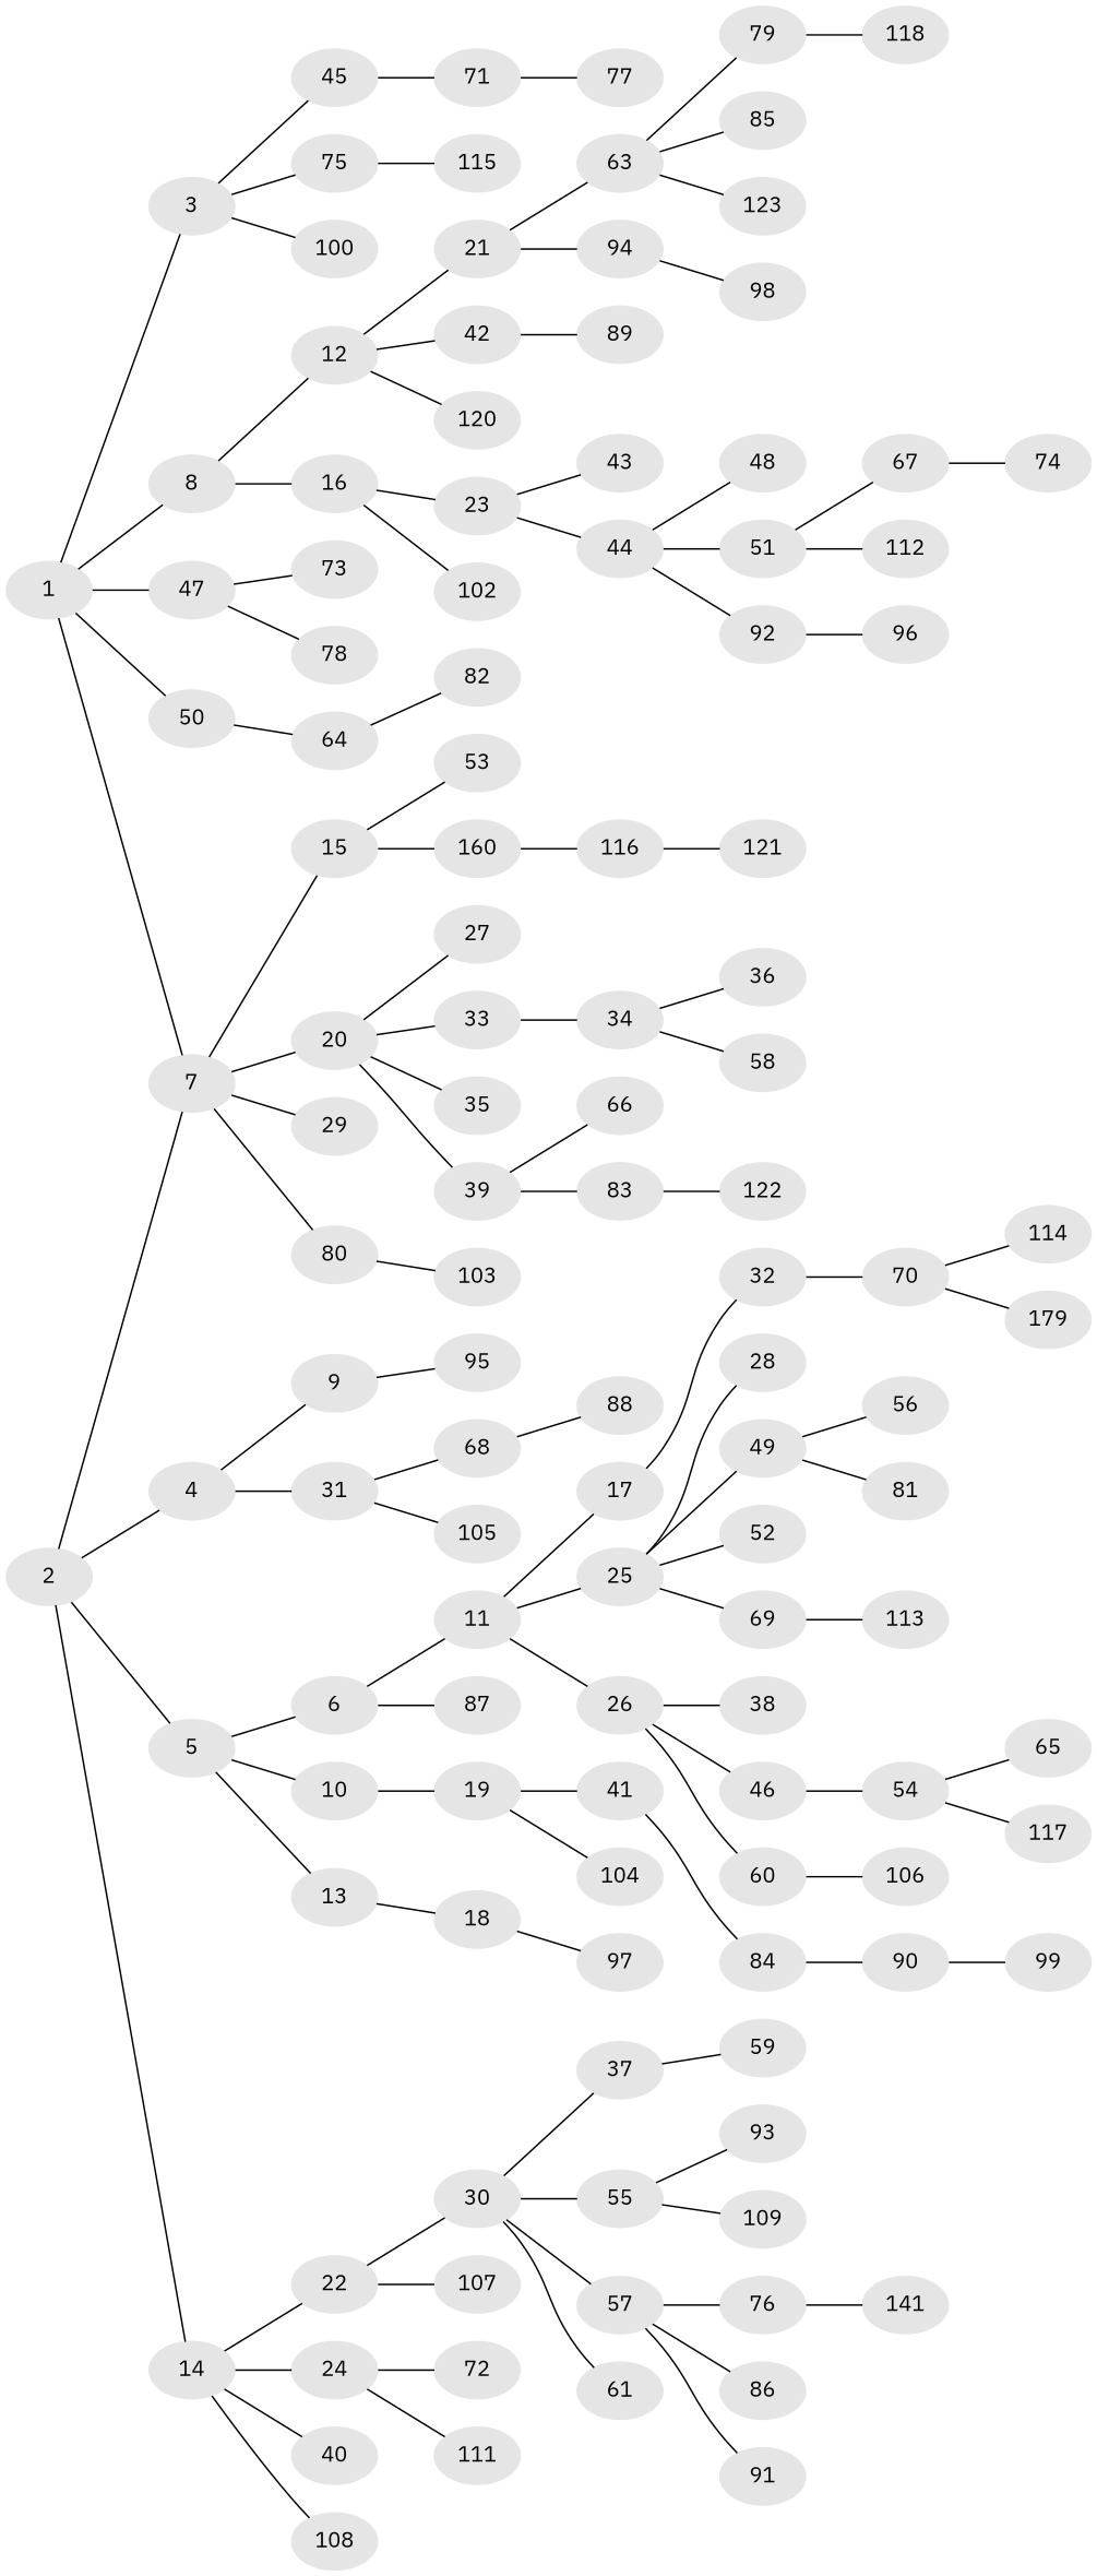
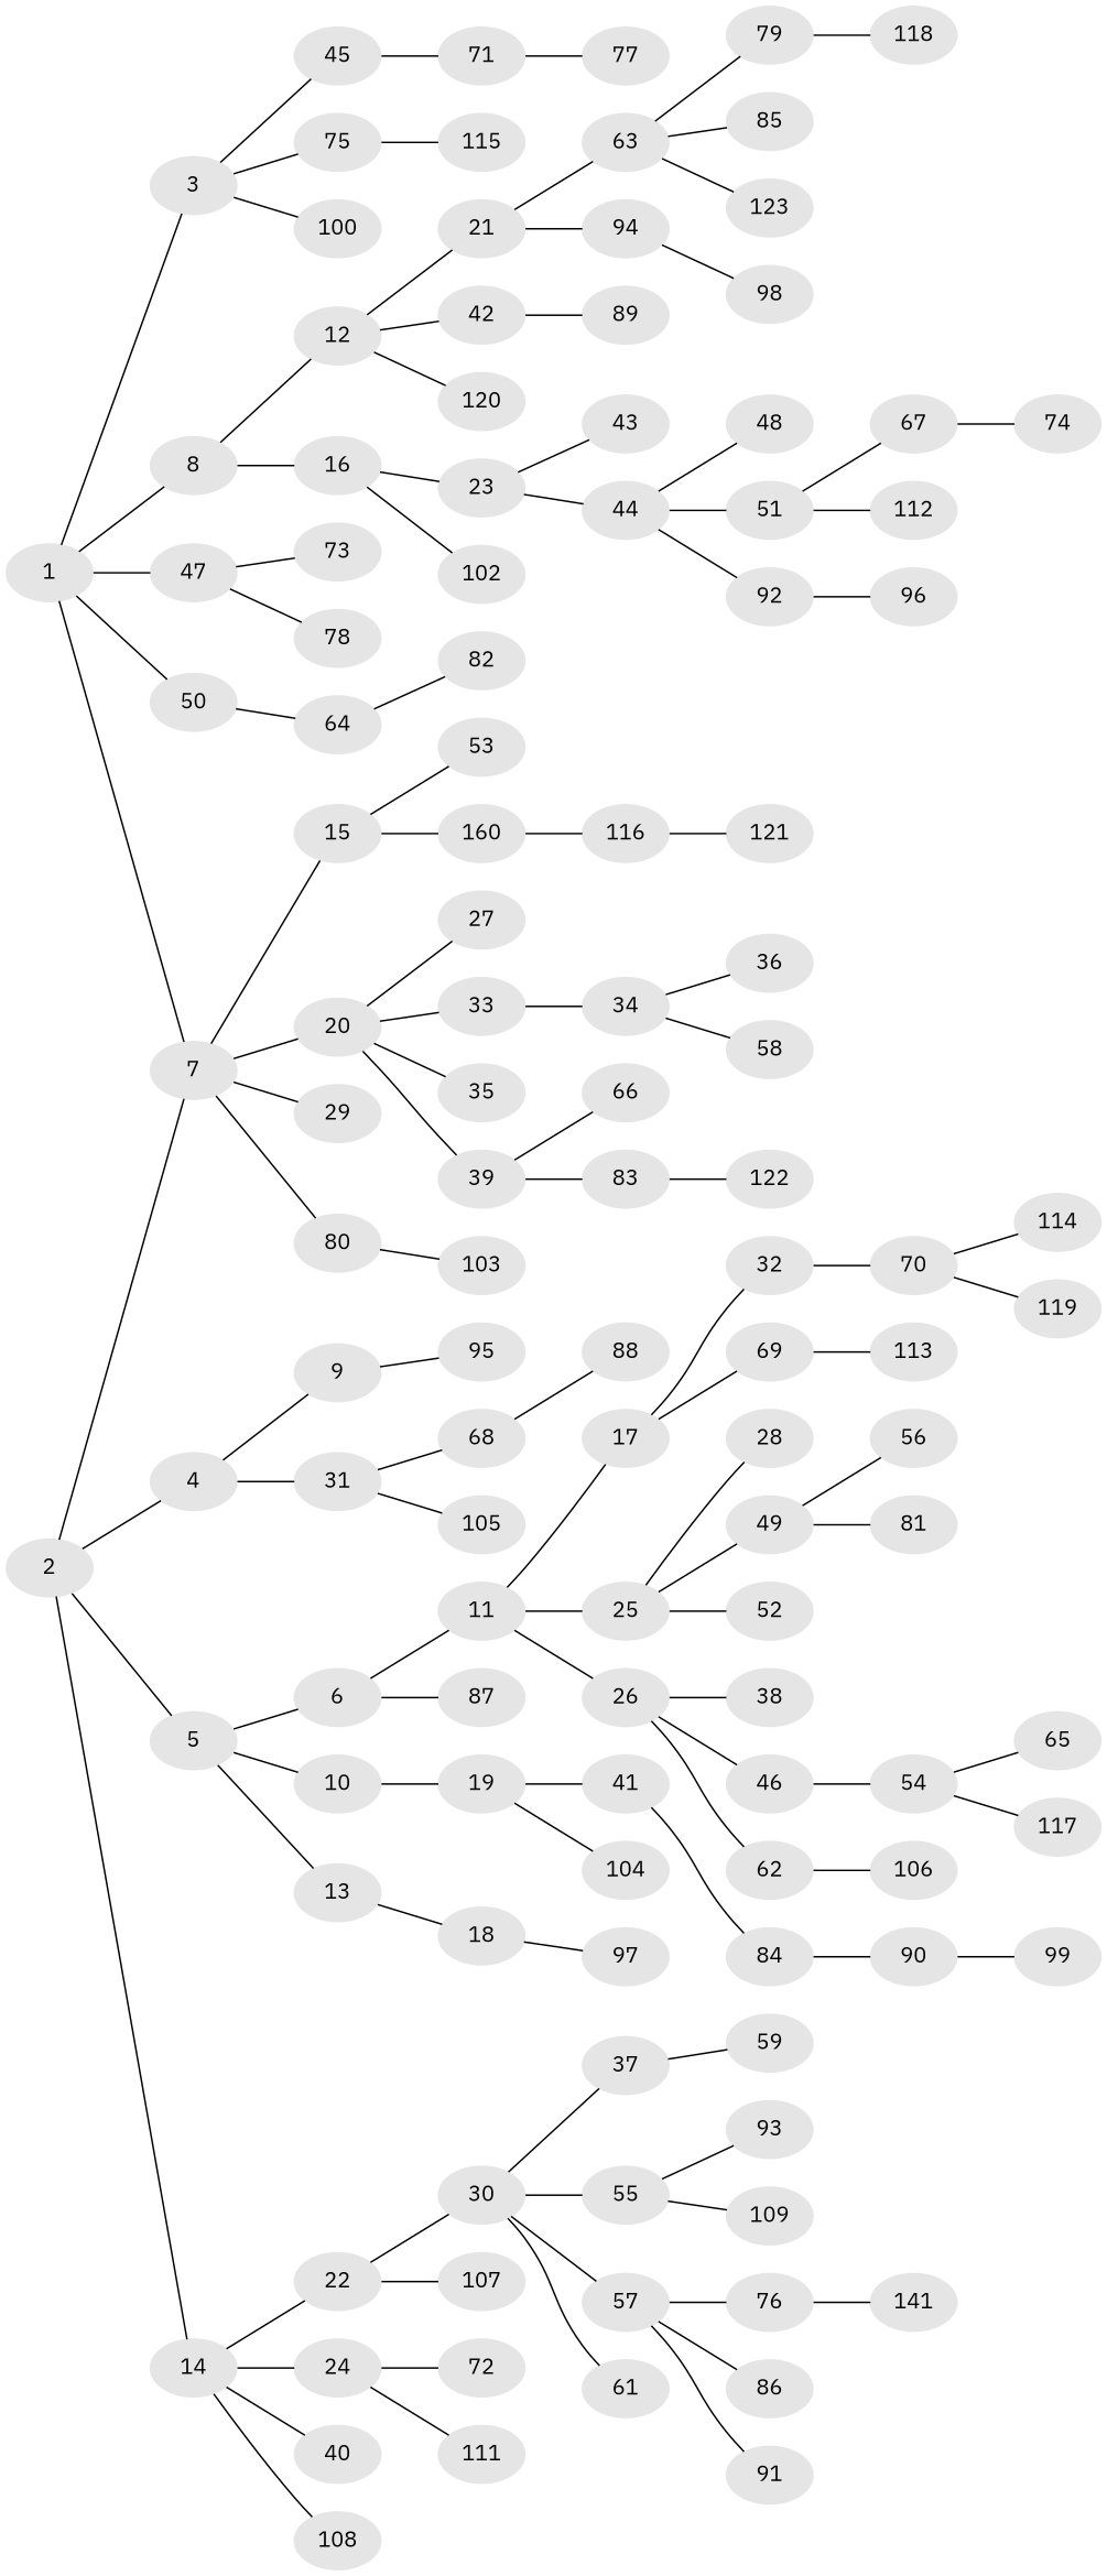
  graph {
    fontname="IBM Plex Sans"
    rankdir=LR
    node [color=gray90 fontname="IBM Plex Sans" style=filled]
    edge [fontname="IBM Plex Sans"]
    1
    3
    8
    47
    50
    7
    2
    4
    5
    14
    45
    75
    100
    12
    16
    73
    78
    64
    9
    31
    6
    10
    13
    15
    20
    29
    80
    22
    24
    40
    108
    53
    n33 [label=160]
    71
    115
    95
    68
    105
    11
    87
    19
    18
    17
    25
    26
    27
    33
    35
    39
    103
    21
    42
    120
    23
    102
    41
    104
    32
    28
    49
    52
    69
    38
    46
-   62 [label=60]
+   62
    63
    94
    89
    97
    30
    107
    72
    111
    116
    43
    44
    70
    84
    34
    66
    83
    79
    85
    123
    98
    37
    55
    57
    61
    48
    51
    92
    56
    81
    113
    54
    106
    59
    93
    109
    76
    86
    91
    88
    114
-   119 [label=179]
+   119
    36
    58
    122
    90
    67
    112
    96
    77
    65
    117
    82
    74
    n119 [label=141]
    118
    99
    121
    1 -- 3
    1 -- 8
    1 -- 47
    1 -- 50
    1 -- 7
    3 -- 45
    3 -- 75
    3 -- 100
    8 -- 12
    8 -- 16
    47 -- 73
    47 -- 78
    50 -- 64
    7 -- 15
    7 -- 20
    7 -- 29
    7 -- 80
    2 -- 7
    2 -- 4
    2 -- 5
    2 -- 14
    4 -- 9
    4 -- 31
    5 -- 6
    5 -- 10
    5 -- 13
    14 -- 22
    14 -- 24
    14 -- 40
    14 -- 108
    45 -- 71
    75 -- 115
    12 -- 21
    12 -- 42
    12 -- 120
    16 -- 23
    16 -- 102
    64 -- 82
    9 -- 95
    31 -- 68
    31 -- 105
    6 -- 11
    6 -- 87
    10 -- 19
    13 -- 18
    15 -- 53
    15 -- n33
    20 -- 27
    20 -- 33
    20 -- 35
    20 -- 39
    80 -- 103
    22 -- 30
    22 -- 107
    24 -- 72
    24 -- 111
    n33 -- 116
    71 -- 77
    68 -- 88
    11 -- 17
    11 -- 25
    11 -- 26
    19 -- 41
    19 -- 104
    18 -- 97
    17 -- 32
    25 -- 28
    25 -- 49
    25 -- 52
-   25 -- 69
+   17 -- 69
    26 -- 38
    26 -- 46
    26 -- 62
    33 -- 34
    39 -- 66
    39 -- 83
    21 -- 63
    21 -- 94
    42 -- 89
    23 -- 43
    23 -- 44
    41 -- 84
    32 -- 70
    49 -- 56
    49 -- 81
    69 -- 113
    46 -- 54
    62 -- 106
    63 -- 79
    63 -- 85
    63 -- 123
    94 -- 98
    30 -- 37
    30 -- 55
    30 -- 57
    30 -- 61
    116 -- 121
    44 -- 48
    44 -- 51
    44 -- 92
    70 -- 114
    70 -- 119
    84 -- 90
    34 -- 36
    34 -- 58
    83 -- 122
    79 -- 118
    37 -- 59
    55 -- 93
    55 -- 109
    57 -- 76
    57 -- 86
    57 -- 91
    51 -- 67
    51 -- 112
    92 -- 96
    54 -- 65
    54 -- 117
    76 -- n119
    90 -- 99
    67 -- 74
  }
